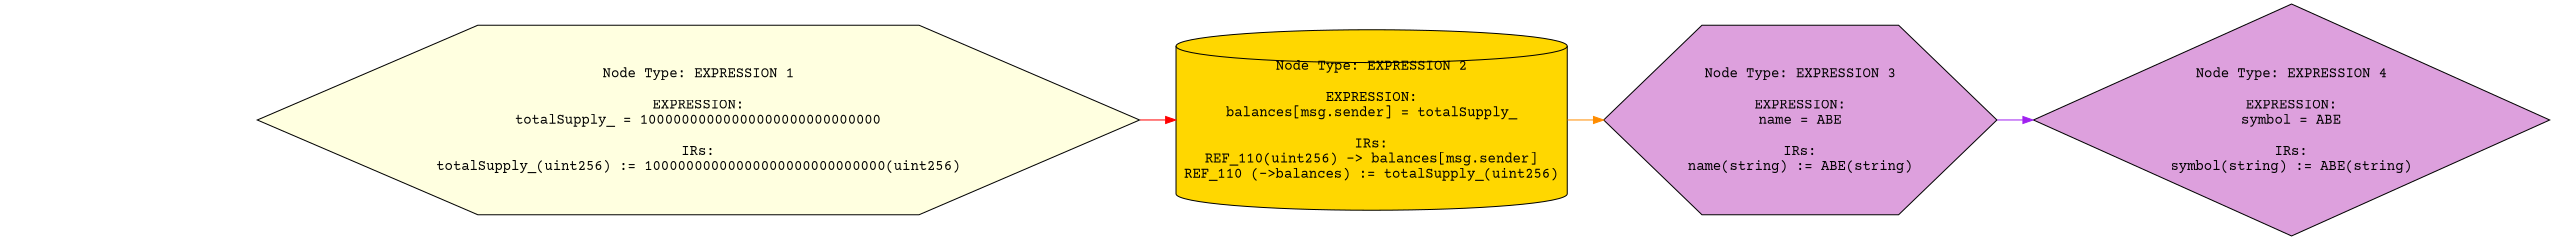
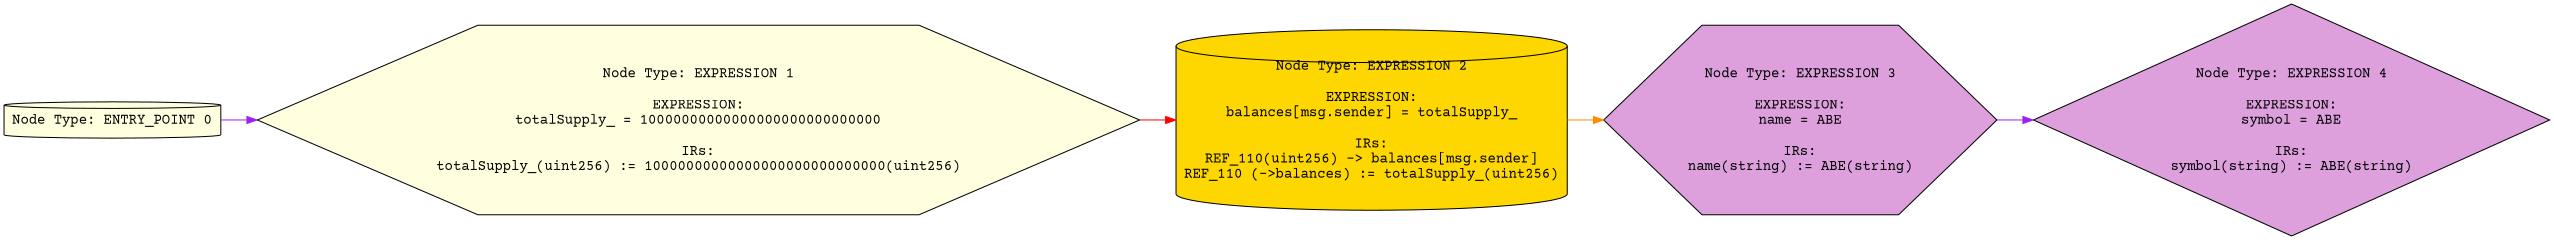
  digraph {
    rankdir=LR
    fontname="Courier Prime"
    node [style=filled fillcolor=lightyellow shape=cylinder fontname="Courier Prime"]
    edge [color=purple fontname="Courier Prime"]
+   n1 [label="Node Type: ENTRY_POINT 0\n"]
    n2 [label="Node Type: EXPRESSION 1\n\nEXPRESSION:\ntotalSupply_ = 10000000000000000000000000000\n\nIRs:\ntotalSupply_(uint256) := 10000000000000000000000000000(uint256)" shape=hexagon]
    n3 [label="Node Type: EXPRESSION 2\n\nEXPRESSION:\nbalances[msg.sender] = totalSupply_\n\nIRs:\nREF_110(uint256) -> balances[msg.sender]\nREF_110 (->balances) := totalSupply_(uint256)" fillcolor=gold]
    n4 [label="Node Type: EXPRESSION 3\n\nEXPRESSION:\nname = ABE\n\nIRs:\nname(string) := ABE(string)" fillcolor=plum shape=hexagon]
    n5 [label="Node Type: EXPRESSION 4\n\nEXPRESSION:\nsymbol = ABE\n\nIRs:\nsymbol(string) := ABE(string)" fillcolor=plum shape=diamond]
+   n1 -> n2
    n2 -> n3 [color=red]
    n3 -> n4 [color=darkorange]
    n4 -> n5
  }
